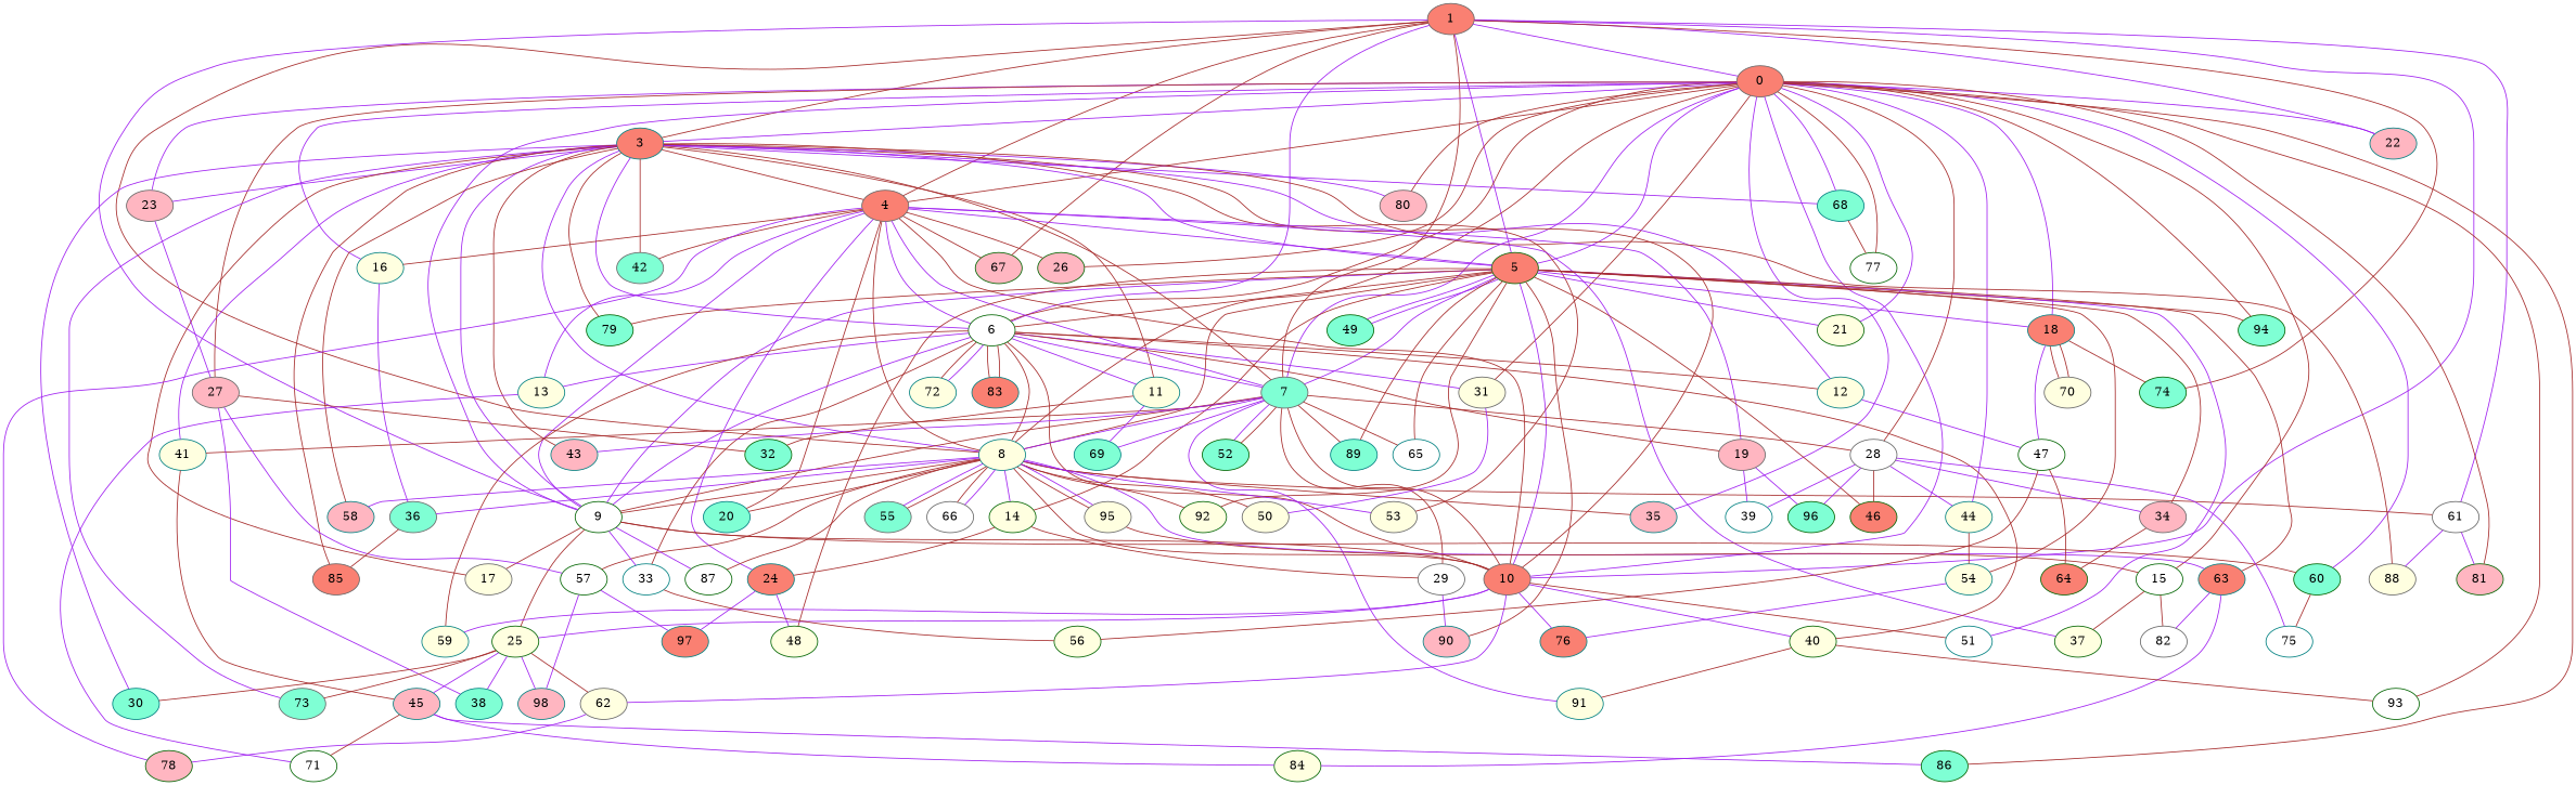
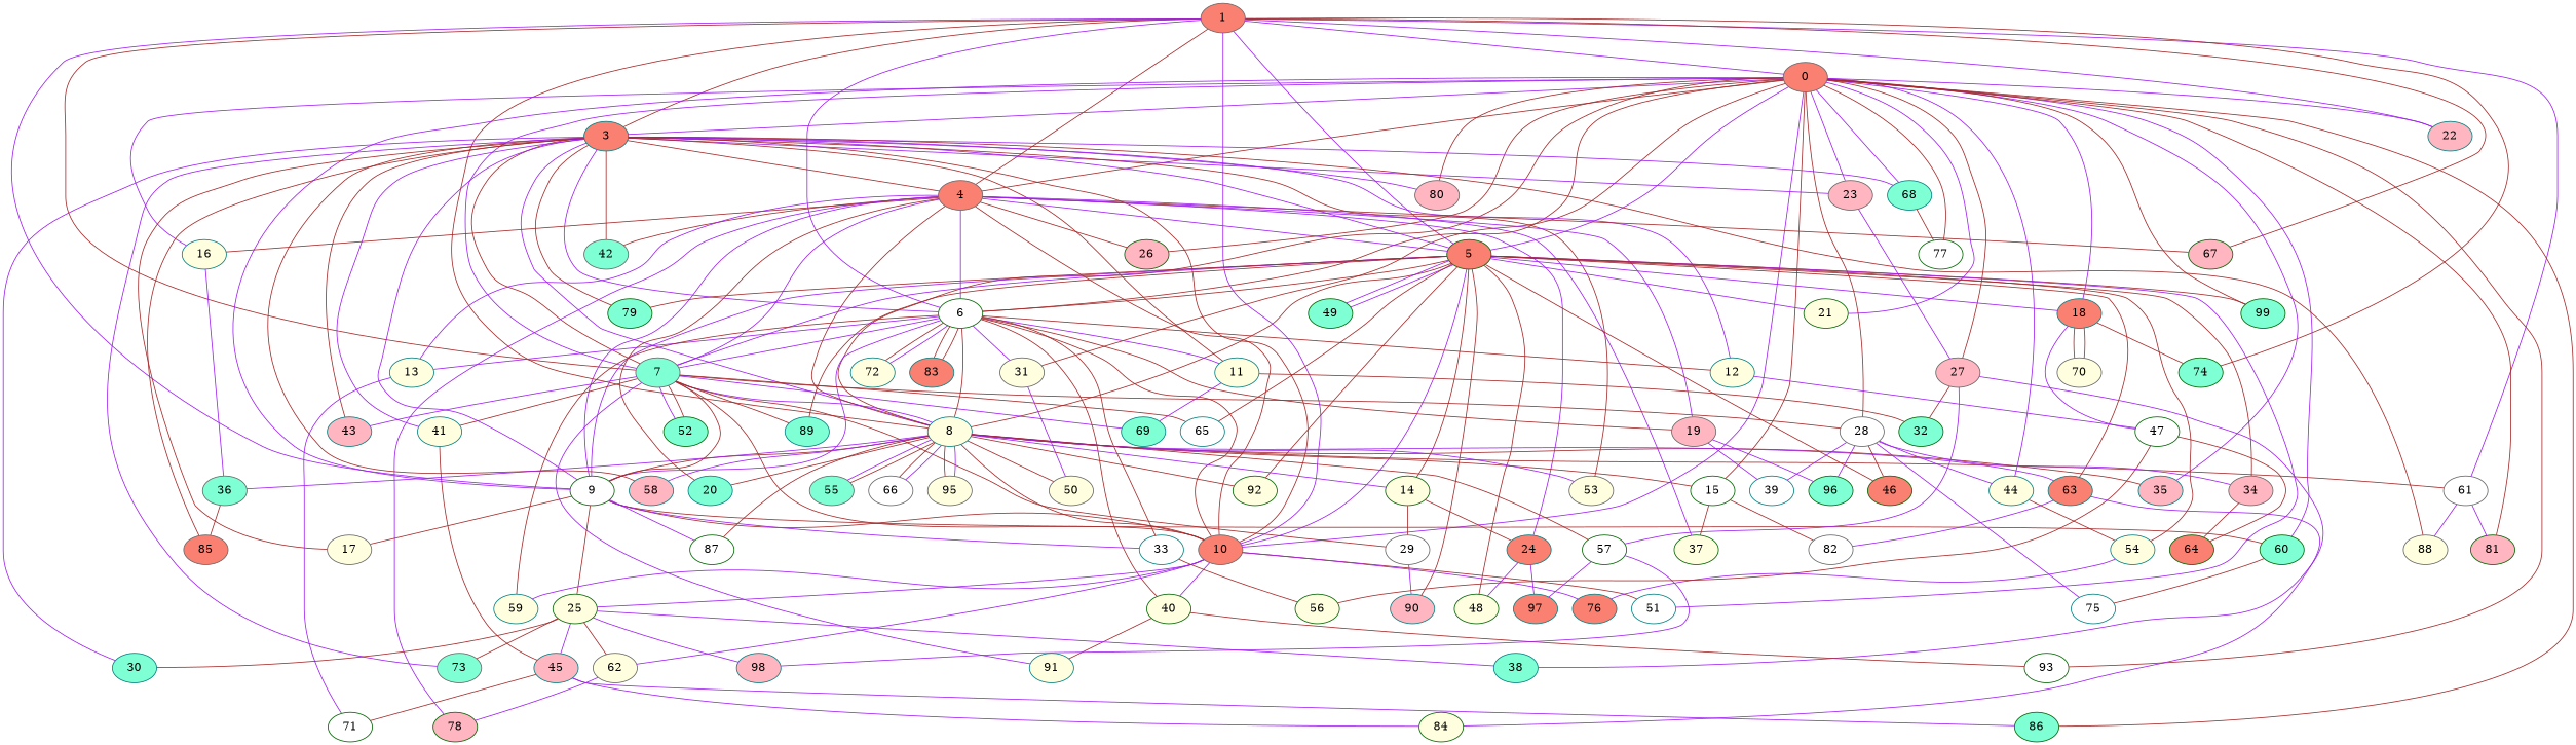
  graph {
    node [color=teal fillcolor=lightyellow style=filled]
    edge [color=brown]
    1 [color=gray40 fillcolor=salmon]
    n2 [color=gray40 fillcolor=salmon label=0]
    3 [fillcolor=salmon]
    4 [color=gray40 fillcolor=salmon]
    5 [color=darkgreen fillcolor=salmon]
    6 [color=darkgreen fillcolor=white]
    7 [color=gray40 fillcolor=aquamarine]
    8
    9 [color=darkgreen fillcolor=white]
    10 [color=gray40 fillcolor=salmon]
    22 [fillcolor=lightpink]
    61 [color=gray40 fillcolor=white]
    67 [color=darkgreen fillcolor=lightpink]
    74 [color=darkgreen fillcolor=aquamarine]
    15 [color=darkgreen fillcolor=white]
    16
    18 [fillcolor=salmon]
    21 [color=darkgreen]
    23 [color=gray40 fillcolor=lightpink]
    26 [color=darkgreen fillcolor=lightpink]
    27 [color=gray40 fillcolor=lightpink]
    28 [color=gray40 fillcolor=white]
    31 [color=gray40]
    35 [fillcolor=lightpink]
    44
    60 [color=darkgreen fillcolor=aquamarine]
    68 [fillcolor=aquamarine]
    77 [color=darkgreen fillcolor=white]
    80 [color=gray40 fillcolor=lightpink]
    81 [color=darkgreen fillcolor=lightpink]
    86 [color=darkgreen fillcolor=aquamarine]
    93 [color=darkgreen fillcolor=white]
-   94 [color=darkgreen fillcolor=aquamarine]
+   94 [color=darkgreen fillcolor=aquamarine label=99]
    11
    12
    17 [color=gray40]
    30 [fillcolor=aquamarine]
    41
    42 [color=gray40 fillcolor=aquamarine]
    43 [fillcolor=lightpink]
    53 [color=gray40]
    58 [fillcolor=lightpink]
    73 [color=gray40 fillcolor=aquamarine]
    79 [color=darkgreen fillcolor=aquamarine]
    85 [color=gray40 fillcolor=salmon]
    88 [color=gray40]
    13
    19 [color=gray40 fillcolor=lightpink]
    20 [fillcolor=aquamarine]
    24 [fillcolor=salmon]
    37 [color=darkgreen]
    78 [color=darkgreen fillcolor=lightpink]
    14 [color=darkgreen]
    34 [color=gray40 fillcolor=lightpink]
    46 [color=darkgreen fillcolor=salmon]
    48 [color=darkgreen]
    49 [color=darkgreen fillcolor=aquamarine]
    51 [fillcolor=white]
    54
    63 [fillcolor=salmon]
    65 [fillcolor=white]
    89 [fillcolor=aquamarine]
    90 [fillcolor=lightpink]
    92 [color=darkgreen]
    33 [fillcolor=white]
    40 [color=darkgreen]
    59
    72
    83 [fillcolor=salmon]
    29 [color=gray40 fillcolor=white]
    52 [color=darkgreen fillcolor=aquamarine]
    69 [fillcolor=aquamarine]
    91
    36 [color=gray40 fillcolor=aquamarine]
    50 [color=gray40]
    55 [color=gray40 fillcolor=aquamarine]
    57 [color=darkgreen fillcolor=white]
    66 [color=gray40 fillcolor=white]
    87 [color=darkgreen fillcolor=white]
    95 [color=gray40]
    25 [color=darkgreen]
    62 [color=gray40]
    76 [fillcolor=salmon]
    82 [color=gray40 fillcolor=white]
    47 [color=darkgreen fillcolor=white]
    70 [color=gray40]
    32 [color=darkgreen fillcolor=aquamarine]
    38 [fillcolor=aquamarine]
    39 [fillcolor=white]
    96 [color=darkgreen fillcolor=aquamarine]
    75 [fillcolor=white]
    45 [fillcolor=lightpink]
    71 [color=darkgreen fillcolor=white]
    97 [fillcolor=salmon]
    64 [color=darkgreen fillcolor=salmon]
    84 [color=darkgreen]
    56 [color=darkgreen]
    98 [fillcolor=lightpink]
    1 -- n2 [color=purple]
    1 -- 3
    1 -- 4
    1 -- 5 [color=purple]
    1 -- 6 [color=purple]
    1 -- 7
    1 -- 8
    1 -- 9 [color=purple]
    1 -- 10 [color=purple]
    1 -- 22 [color=purple]
    1 -- 61 [color=purple]
    1 -- 67
    1 -- 74
    n2 -- 3 [color=purple]
    n2 -- 4
    n2 -- 5 [color=purple]
    n2 -- 6
    n2 -- 7 [color=purple]
    n2 -- 8
    n2 -- 9 [color=purple]
    n2 -- 10 [color=purple]
    n2 -- 22 [color=purple]
    n2 -- 15
    n2 -- 16 [color=purple]
    n2 -- 18 [color=purple]
    n2 -- 21 [color=purple]
    n2 -- 23 [color=purple]
    n2 -- 26
    n2 -- 27
    n2 -- 28
    n2 -- 31
    n2 -- 35 [color=purple]
    n2 -- 44 [color=purple]
    n2 -- 60 [color=purple]
    n2 -- 68 [color=purple]
    n2 -- 77
    n2 -- 80
    n2 -- 81
    n2 -- 86
    n2 -- 93
    n2 -- 94
    3 -- 4
    3 -- 5 [color=purple]
    3 -- 6 [color=purple]
    3 -- 7
    3 -- 8 [color=purple]
    3 -- 9 [color=purple]
    3 -- 10
    3 -- 23 [color=purple]
    3 -- 68 [color=purple]
    3 -- 80 [color=purple]
    3 -- 11
    3 -- 12 [color=purple]
    3 -- 17
    3 -- 30 [color=purple]
    3 -- 41 [color=purple]
    3 -- 42
    3 -- 43
    3 -- 53
    3 -- 58
    3 -- 73 [color=purple]
    3 -- 79
    3 -- 85
    3 -- 88
    4 -- 5 [color=purple]
    4 -- 6 [color=purple]
    4 -- 7 [color=purple]
    4 -- 8
    4 -- 9 [color=purple]
    4 -- 10
    4 -- 67
    4 -- 16
    4 -- 26
    4 -- 42
    4 -- 13 [color=purple]
    4 -- 19 [color=purple]
    4 -- 20
    4 -- 24 [color=purple]
    4 -- 37 [color=purple]
    4 -- 78 [color=purple]
    5 -- 6
    5 -- 7 [color=purple]
    5 -- 8
    5 -- 9 [color=purple]
    5 -- 10 [color=purple]
    5 -- 18 [color=purple]
    5 -- 21 [color=purple]
    5 -- 94
    5 -- 79
    5 -- 14
    5 -- 34
    5 -- 46
    5 -- 48
    5 -- 49 [color=purple]
    5 -- 49 [color=purple]
    5 -- 51 [color=purple]
    5 -- 54
    5 -- 63
    5 -- 65
    5 -- 89
    5 -- 90
    5 -- 92
    6 -- 7 [color=purple]
    6 -- 8
    6 -- 9 [color=purple]
    6 -- 10
    6 -- 31 [color=purple]
    6 -- 11 [color=purple]
    6 -- 12
    6 -- 13 [color=purple]
    6 -- 19
    6 -- 33
    6 -- 40
    6 -- 59
    6 -- 72
    6 -- 72 [color=purple]
    6 -- 83
    6 -- 83
    7 -- 8 [color=purple]
    7 -- 9
    7 -- 10
    7 -- 28
    7 -- 41
    7 -- 43 [color=purple]
    7 -- 65
    7 -- 89
    7 -- 29
    7 -- 52 [color=purple]
    7 -- 52
    7 -- 69 [color=purple]
    7 -- 91 [color=purple]
    8 -- 9
    8 -- 10
    8 -- 61
-   95 -- 15
+   8 -- 15
    8 -- 35
    8 -- 53 [color=purple]
    8 -- 58 [color=purple]
    8 -- 20
    8 -- 14 [color=purple]
    8 -- 63 [color=purple]
    8 -- 92
    8 -- 36 [color=purple]
    8 -- 50
    8 -- 55 [color=purple]
    8 -- 55
    8 -- 57
    8 -- 66
    8 -- 66 [color=purple]
    8 -- 87
    8 -- 95
    8 -- 95 [color=purple]
    9 -- 10
    9 -- 60
    9 -- 17
    9 -- 33 [color=purple]
    9 -- 87 [color=purple]
    9 -- 25
    10 -- 51
    10 -- 40 [color=purple]
    10 -- 59 [color=purple]
    10 -- 25 [color=purple]
    10 -- 62 [color=purple]
    10 -- 76 [color=purple]
    61 -- 81 [color=purple]
    61 -- 88 [color=purple]
    15 -- 37
    15 -- 82
    16 -- 36 [color=purple]
    18 -- 74
    18 -- 47 [color=purple]
    18 -- 70
    18 -- 70
    23 -- 27 [color=purple]
    27 -- 57 [color=purple]
    27 -- 32
    27 -- 38 [color=purple]
    28 -- 44 [color=purple]
    28 -- 34 [color=purple]
    28 -- 46
    28 -- 39 [color=purple]
    28 -- 96 [color=purple]
    28 -- 75 [color=purple]
    31 -- 50 [color=purple]
    44 -- 54
    60 -- 75
    68 -- 77
    11 -- 69 [color=purple]
    11 -- 32
    12 -- 47 [color=purple]
    41 -- 45
    13 -- 71 [color=purple]
    19 -- 39 [color=purple]
    19 -- 96 [color=purple]
    24 -- 48 [color=purple]
    24 -- 97 [color=purple]
    14 -- 24
    14 -- 29
    34 -- 64
    54 -- 76 [color=purple]
    63 -- 82 [color=purple]
    63 -- 84 [color=purple]
    33 -- 56
    40 -- 93
    40 -- 91
    29 -- 90 [color=purple]
    36 -- 85
    57 -- 97 [color=purple]
    57 -- 98 [color=purple]
    25 -- 30
    25 -- 73
    25 -- 62
    25 -- 38 [color=purple]
    25 -- 45 [color=purple]
    25 -- 98 [color=purple]
    62 -- 78 [color=purple]
    47 -- 64
    47 -- 56
    45 -- 86 [color=purple]
    45 -- 71
    45 -- 84 [color=purple]
  }
